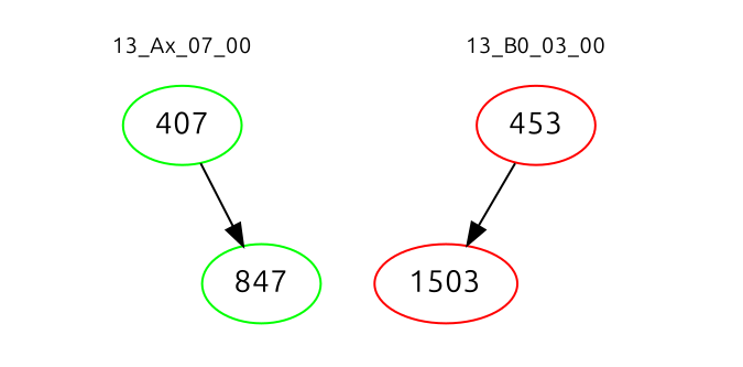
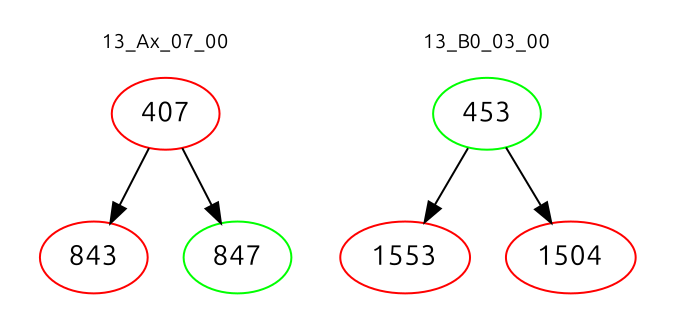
  digraph {
    fontname=Ubuntu
    node [color=green fontname=Ubuntu]
    edge [color=black fontname=Ubuntu]
-   n1 [label=407]
+   n1 [color=red label=407]
+   n2 [color=red label=843]
    n3 [label=847]
-   n4 [color=red label=453]
-   n5 [color=red label=1503]
+   n4 [label=453]
+   n5 [color=red label=1553]
+   n6 [color=red label=1504]
    subgraph cluster_1 {
      color=white
      fontsize=10
      label="13_Ax_07_00"
      n1
+     n2
      n3
    }
    subgraph cluster_2 {
      color=white
      fontsize=10
      label="13_B0_03_00"
      n4
      n5
+     n6
    }
+   n1 -> n2
    n1 -> n3
    n4 -> n5
+   n4 -> n6
  }
